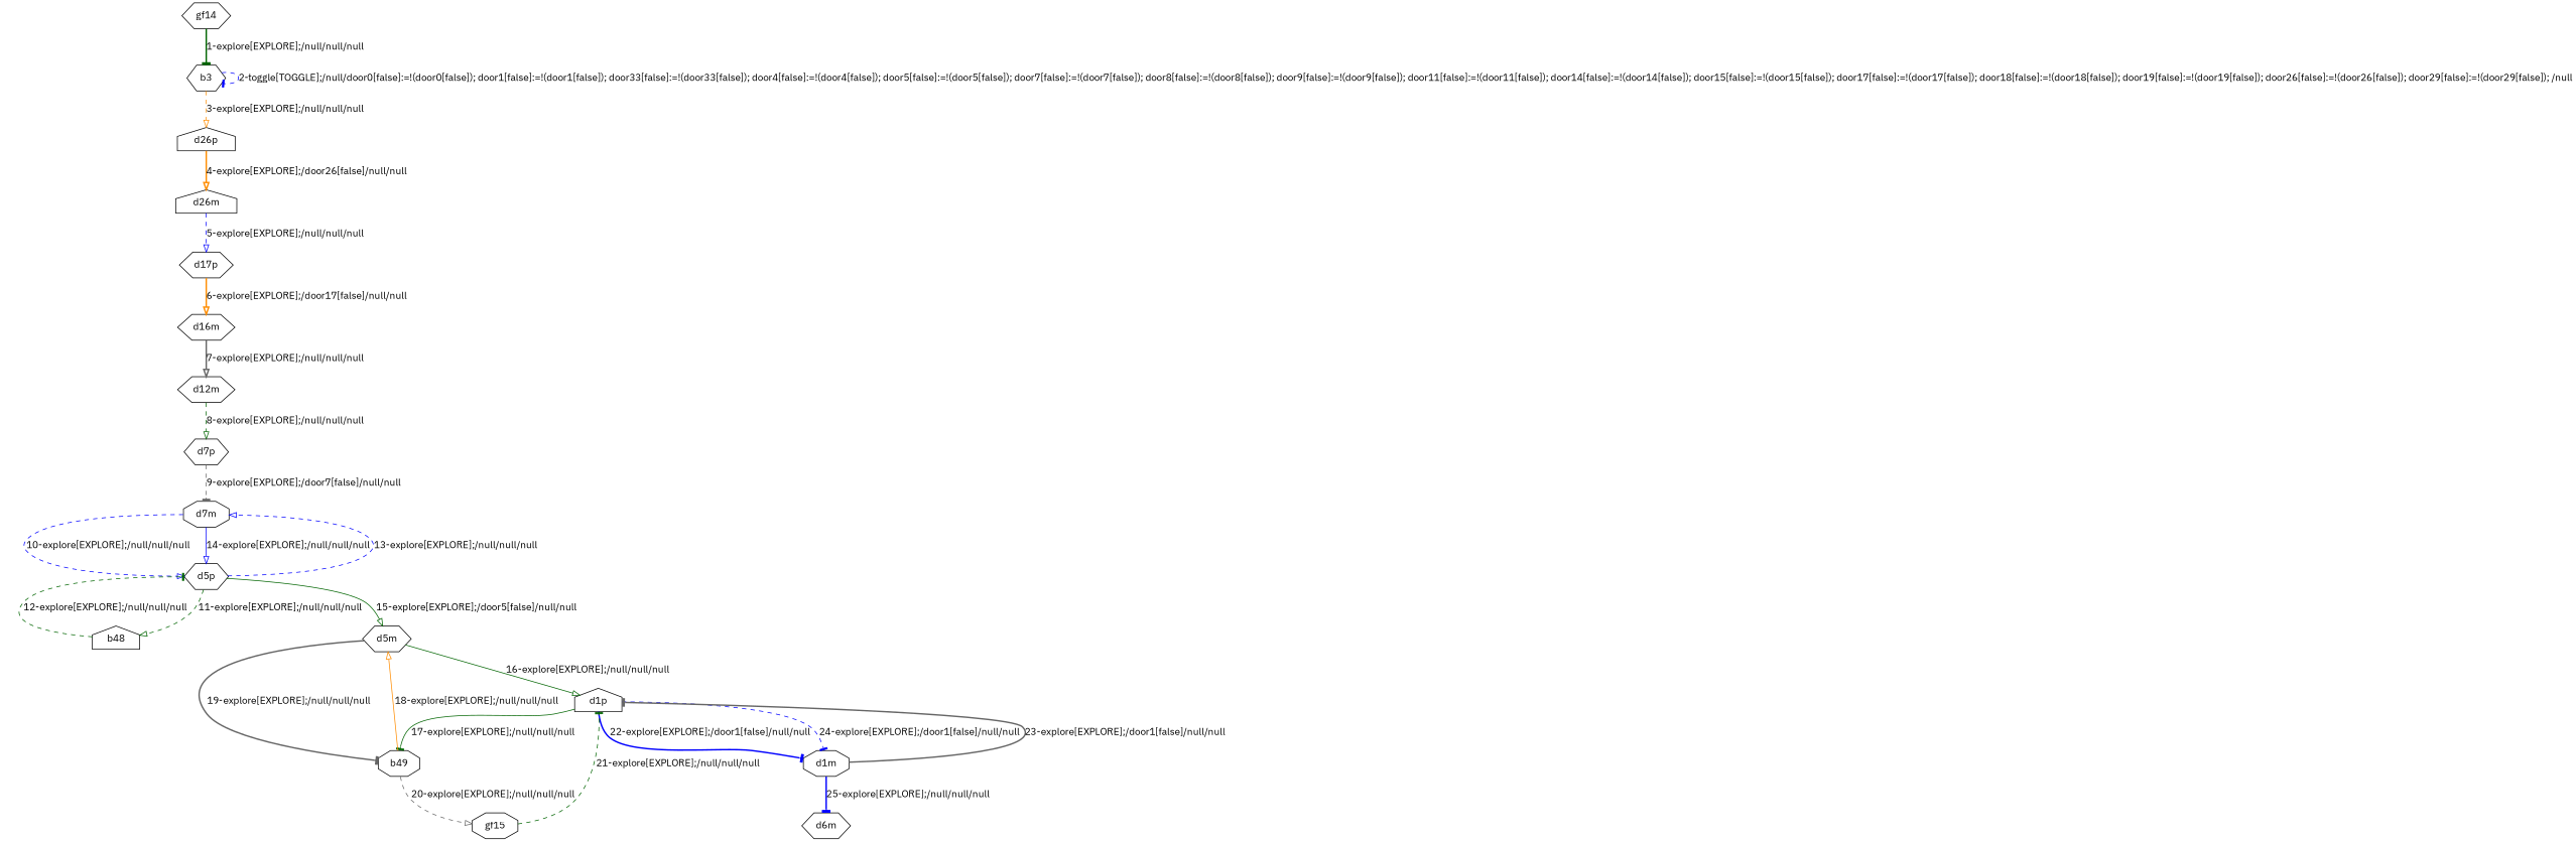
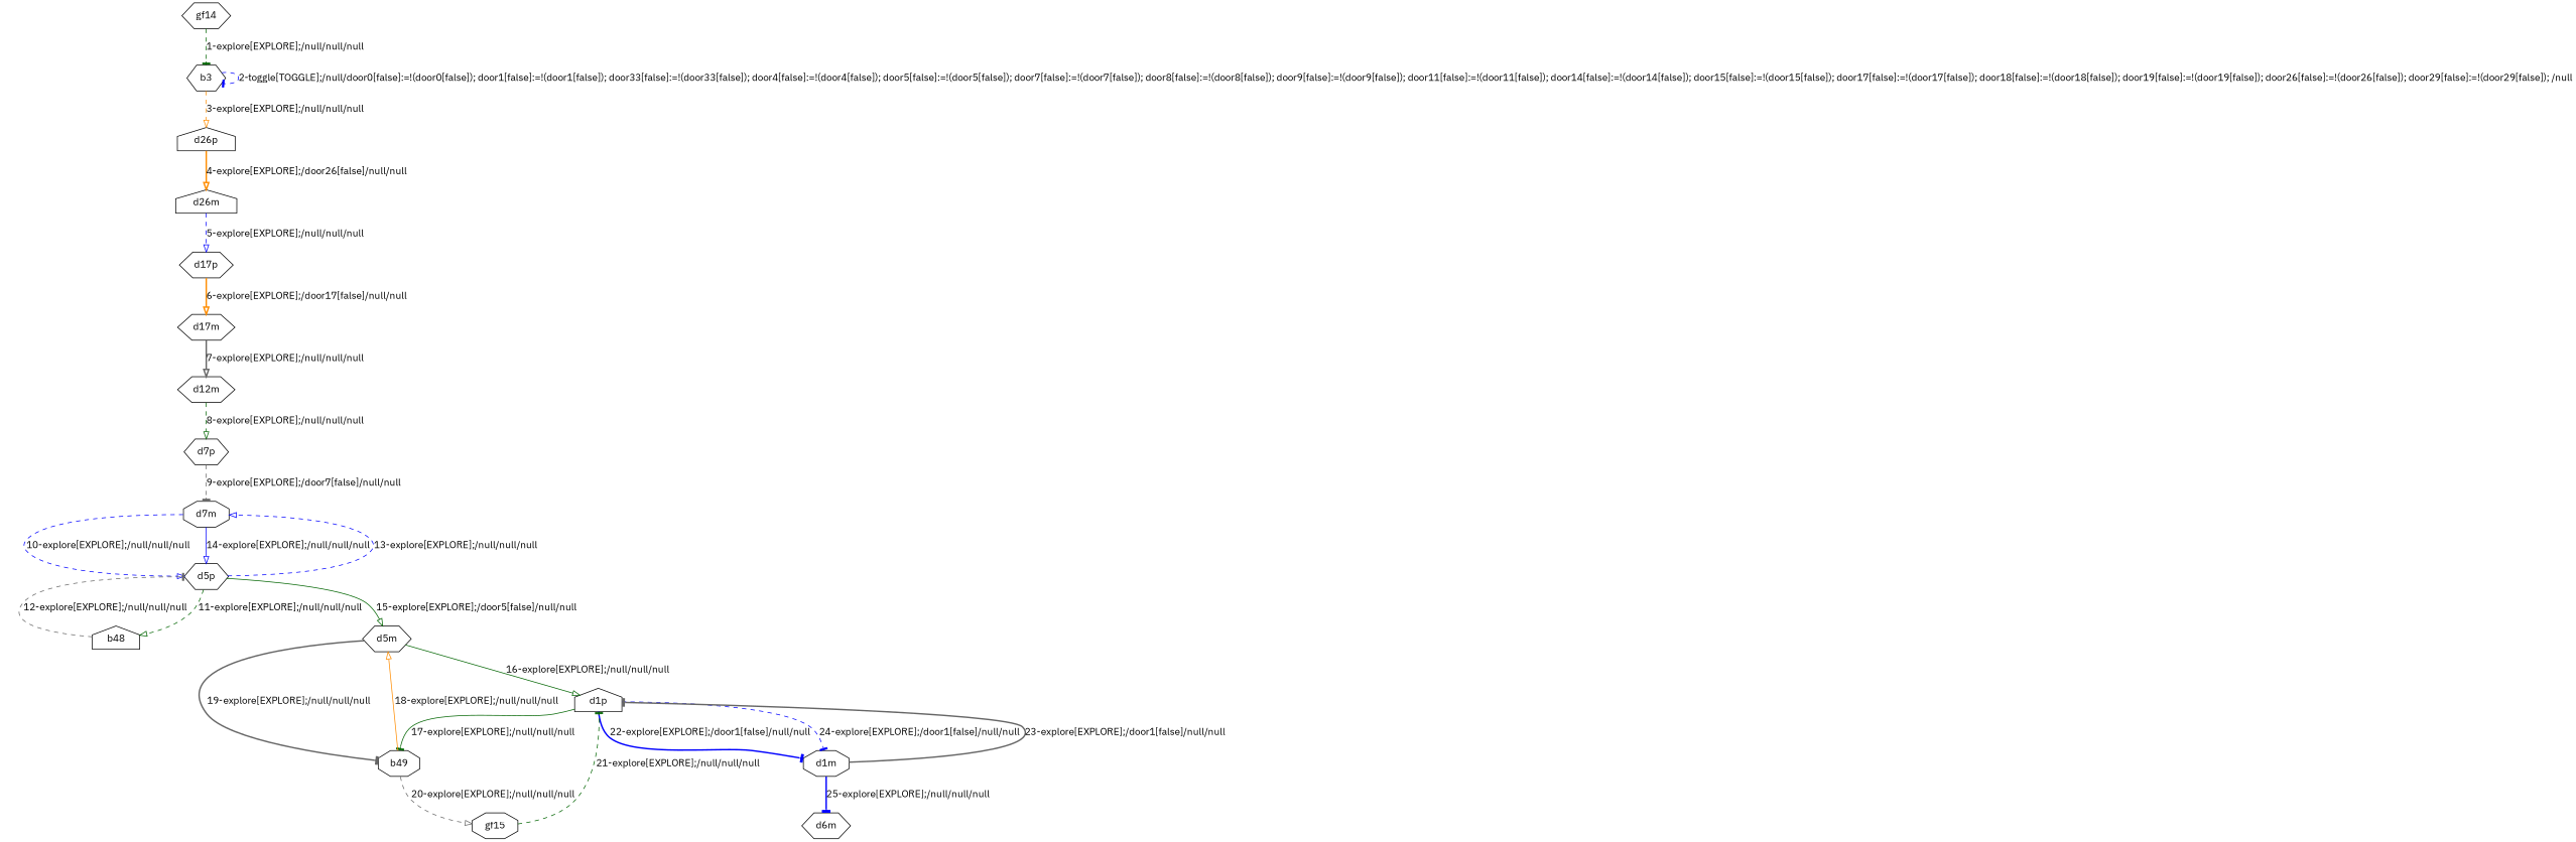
  digraph {
    fontname="IBM Plex Sans"
    node [fontname="IBM Plex Sans" shape=hexagon]
    edge [arrowhead=onormal color=darkgreen fontname="IBM Plex Sans" style=dashed]
    gf14
    b3
    d26p [shape=house]
    d26m [shape=house]
    d17p
-   d17m [label=d16m]
+   d17m
    d12m
    d7p
    d7m [shape=octagon]
    d5p
    b48 [shape=house]
    d5m
    d1p [shape=house]
    b49 [shape=octagon]
    d1m [shape=octagon]
    gf15 [shape=octagon]
    d6m
-   gf14 -> b3 [arrowhead=tee label="1-explore[EXPLORE];/null/null/null" style=bold]
+   gf14 -> b3 [arrowhead=tee label="1-explore[EXPLORE];/null/null/null"]
    b3 -> b3 [arrowhead=tee color=blue label="2-toggle[TOGGLE];/null/door0[false]:=!(door0[false]); door1[false]:=!(door1[false]); door33[false]:=!(door33[false]); door4[false]:=!(door4[false]); door5[false]:=!(door5[false]); door7[false]:=!(door7[false]); door8[false]:=!(door8[false]); door9[false]:=!(door9[false]); door11[false]:=!(door11[false]); door14[false]:=!(door14[false]); door15[false]:=!(door15[false]); door17[false]:=!(door17[false]); door18[false]:=!(door18[false]); door19[false]:=!(door19[false]); door26[false]:=!(door26[false]); door29[false]:=!(door29[false]); /null"]
    b3 -> d26p [color=darkorange label="3-explore[EXPLORE];/null/null/null"]
    d26p -> d26m [color=darkorange label="4-explore[EXPLORE];/door26[false]/null/null" style=bold]
    d26m -> d17p [color=blue label="5-explore[EXPLORE];/null/null/null"]
    d17p -> d17m [color=darkorange label="6-explore[EXPLORE];/door17[false]/null/null" style=bold]
    d17m -> d12m [color=gray40 label="7-explore[EXPLORE];/null/null/null" style=bold]
    d12m -> d7p [label="8-explore[EXPLORE];/null/null/null"]
    d7p -> d7m [arrowhead=tee color=gray40 label="9-explore[EXPLORE];/door7[false]/null/null"]
    d7m -> d5p [color=blue label="10-explore[EXPLORE];/null/null/null"]
    d7m -> d5p [color=blue label="14-explore[EXPLORE];/null/null/null" style=solid]
    d5p -> d7m [color=blue label="13-explore[EXPLORE];/null/null/null"]
    d5p -> b48 [label="11-explore[EXPLORE];/null/null/null"]
    d5p -> d5m [label="15-explore[EXPLORE];/door5[false]/null/null" style=solid]
-   b48 -> d5p [arrowhead=tee label="12-explore[EXPLORE];/null/null/null"]
+   b48 -> d5p [arrowhead=tee color=gray40 label="12-explore[EXPLORE];/null/null/null"]
    d5m -> d1p [label="16-explore[EXPLORE];/null/null/null" style=solid]
    d5m -> b49 [arrowhead=tee color=gray40 label="19-explore[EXPLORE];/null/null/null" style=bold]
    d1p -> b49 [arrowhead=tee label="17-explore[EXPLORE];/null/null/null" style=solid]
    d1p -> d1m [arrowhead=tee color=blue label="22-explore[EXPLORE];/door1[false]/null/null" style=bold]
    d1p -> d1m [arrowhead=tee color=blue label="24-explore[EXPLORE];/door1[false]/null/null"]
    b49 -> d5m [color=darkorange label="18-explore[EXPLORE];/null/null/null" style=solid]
    b49 -> gf15 [color=gray40 label="20-explore[EXPLORE];/null/null/null"]
    d1m -> d1p [arrowhead=tee color=gray40 label="23-explore[EXPLORE];/door1[false]/null/null" style=bold]
    d1m -> d6m [arrowhead=tee color=blue label="25-explore[EXPLORE];/null/null/null" style=bold]
    gf15 -> d1p [arrowhead=tee label="21-explore[EXPLORE];/null/null/null"]
  }
